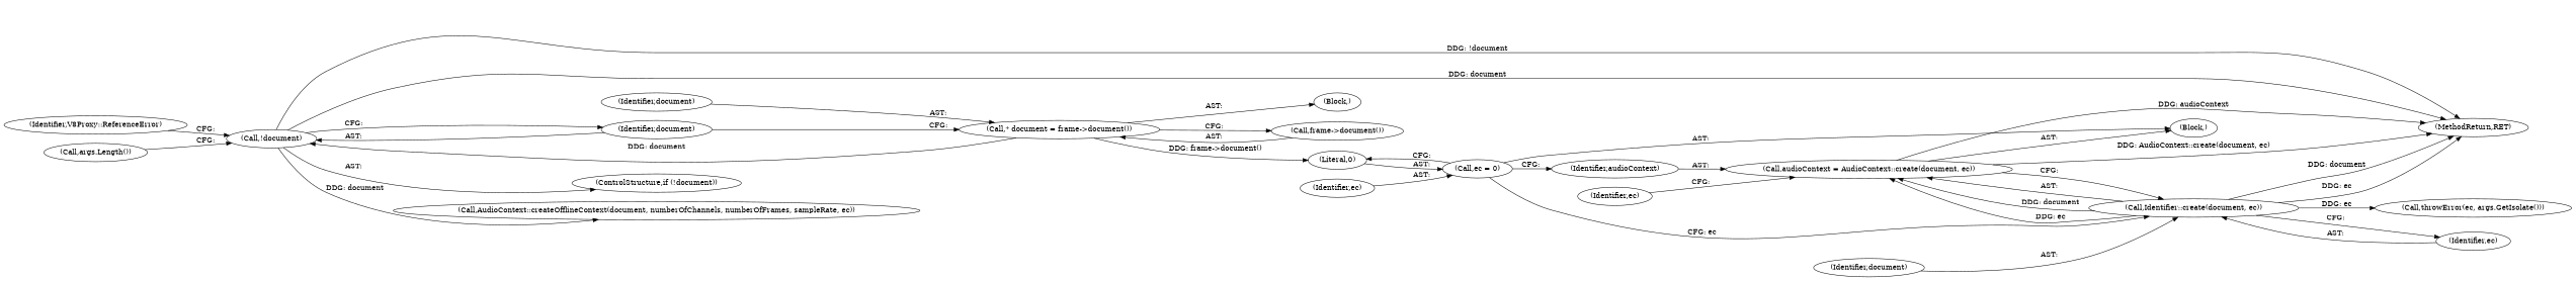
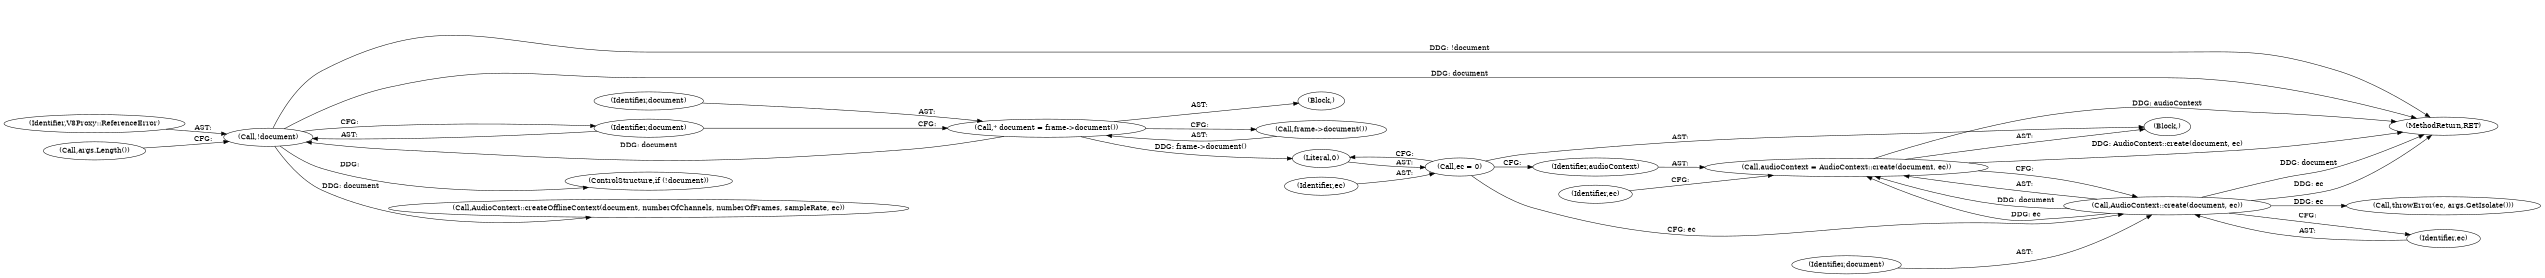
  digraph {
    rankdir=LR
    n1 [label="(Call,audioContext = AudioContext::create(document, ec))"]
-   n2 [label="(Call,Identifier::create(document, ec))"]
+   n2 [label="(Call,AudioContext::create(document, ec))"]
    n3 [label="(Block,)"]
    n4 [label="(MethodReturn,RET)"]
    n5 [label="(Call,throwError(ec, args.GetIsolate()))"]
    n6 [label="(Identifier,ec)"]
    n7 [label="(Call,!document)"]
    n8 [label="(ControlStructure,if (!document))"]
    n9 [label="(Call,AudioContext::createOfflineContext(document, numberOfChannels, numberOfFrames, sampleRate, ec))"]
    n10 [label="(Identifier,document)"]
    n11 [label="(Call,* document = frame->document())"]
    n12 [label="(Block,)"]
    n13 [label="(Call,frame->document())"]
    n14 [label="(Literal,0)"]
    n15 [label="(Call,ec = 0)"]
    n16 [label="(Identifier,audioContext)"]
    n17 [label="(Identifier,ec)"]
    n18 [label="(Identifier,V8Proxy::ReferenceError)"]
    n19 [label="(Call,args.Length())"]
    n20 [label="(Identifier,ec)"]
    n21 [label="(Identifier,document)"]
    n22 [label="(Identifier,document)"]
    n1 -> n2 [label="CFG: "]
    n1 -> n3 [label="AST: "]
    n1 -> n4 [label="DDG: audioContext"]
    n1 -> n4 [label="DDG: AudioContext::create(document, ec)"]
    n2 -> n1 [label="AST: "]
    n2 -> n1 [label="DDG: document"]
    n2 -> n1 [label="DDG: ec"]
    n2 -> n4 [label="DDG: document"]
    n2 -> n4 [label="DDG: ec"]
    n2 -> n5 [label="DDG: ec"]
    n2 -> n6 [label="CFG: "]
    n6 -> n2 [label="AST: "]
    n7 -> n4 [label="DDG: !document"]
    n7 -> n4 [label="DDG: document"]
-   n7 -> n8 [label="AST: "]
+   n7 -> n8 [label="DDG: "]
    n7 -> n9 [label="DDG: document"]
    n7 -> n10 [label="CFG: "]
    n10 -> n7 [label="AST: "]
    n10 -> n11 [label="CFG: "]
    n11 -> n7 [label="DDG: document"]
    n11 -> n12 [label="AST: "]
    n11 -> n13 [label="CFG: "]
    n11 -> n14 [label="DDG: frame->document()"]
    n13 -> n11 [label="AST: "]
    n14 -> n15 [label="AST: "]
    n15 -> n2 [label="CFG: ec"]
    n15 -> n3 [label="AST: "]
    n15 -> n14 [label="CFG: "]
    n15 -> n16 [label="CFG: "]
    n16 -> n1 [label="AST: "]
    n17 -> n1 [label="CFG: "]
-   n18 -> n7 [label="CFG: "]
+   n18 -> n7 [label="AST: "]
    n19 -> n7 [label="CFG: "]
    n20 -> n15 [label="AST: "]
    n21 -> n2 [label="AST: "]
    n22 -> n11 [label="AST: "]
  }
